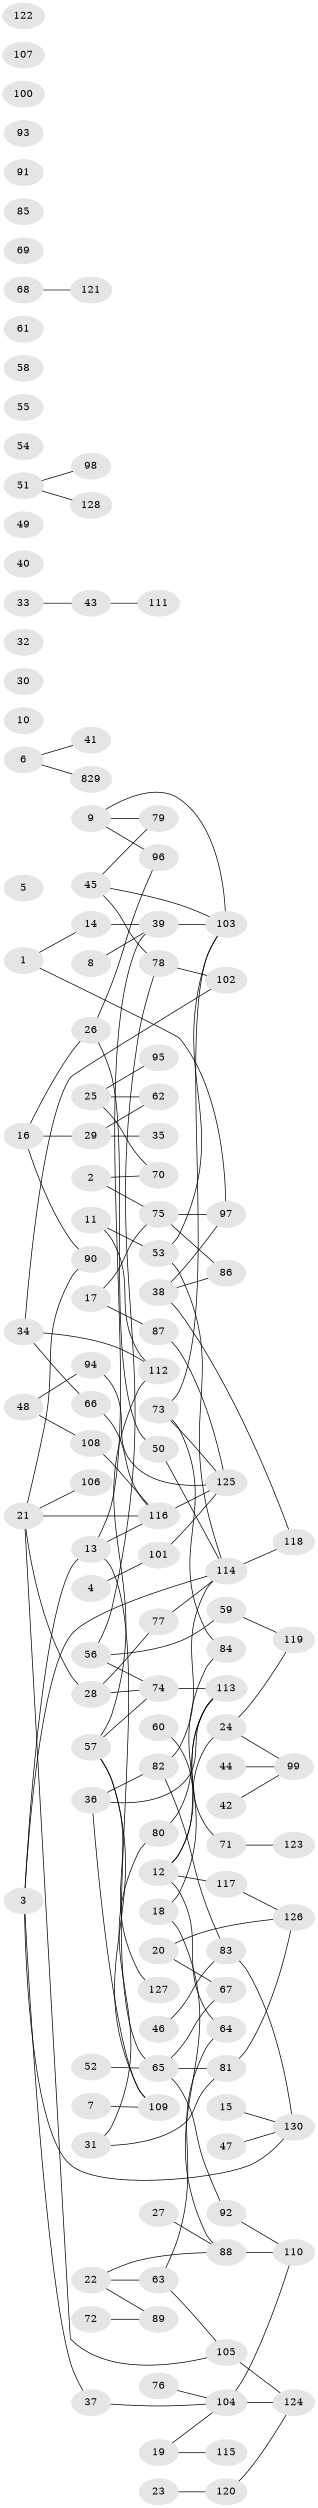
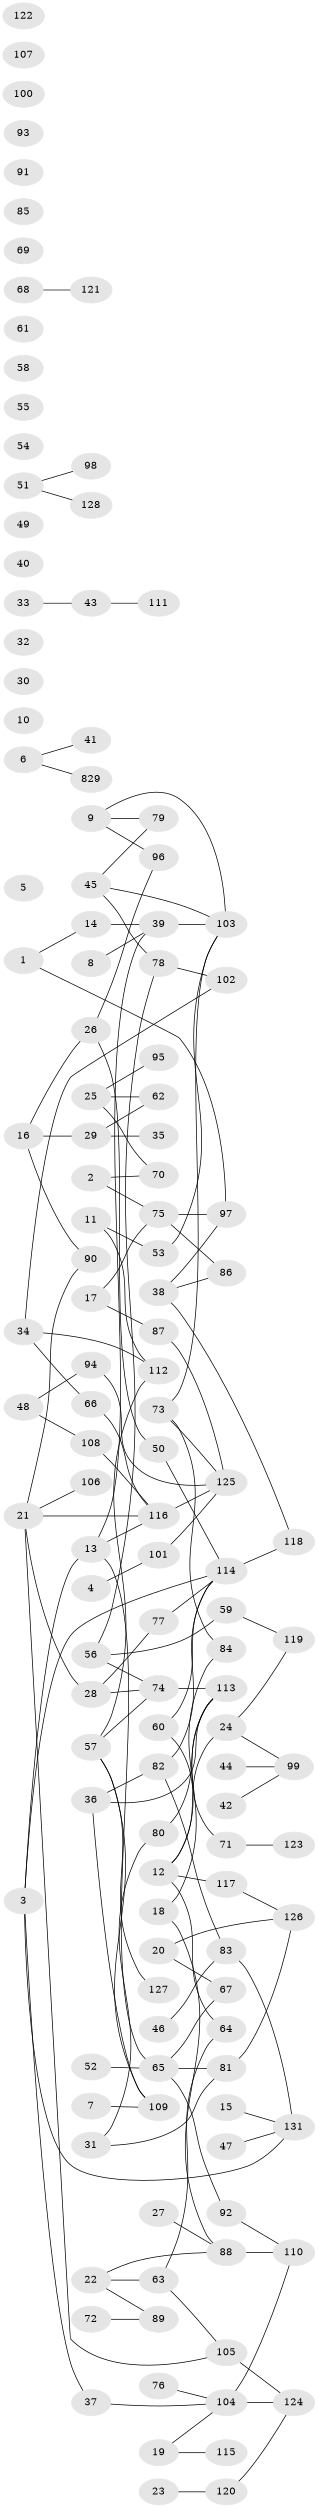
  graph {
    rankdir=LR
    node [color=gray90 style=filled]
    1
    14
    97
    39
    2
    70
    75
    86
    3
    13
    37
    114
-   130
+   130 [label=131]
    65
    116
    104
    118
    4
    101
    125
    5
    6
    41
    n24 [label=829]
    7
    109
    8
    103
    9
    79
    96
    10
    11
    53
    112
    12
    24
    64
    113
    117
    99
    119
    126
    67
    81
    92
    15
    16
    26
    29
    90
    50
    62
    35
    17
    87
    18
    84
    88
    110
    19
    115
    124
    20
    21
    28
    105
    106
    74
    77
    22
    63
    89
    23
    120
    25
    95
    27
    30
    31
    80
    32
    33
    43
    111
    34
    66
    102
    36
    82
    83
    38
    40
    42
    44
    45
    78
    46
    47
    48
    94
    108
    49
    51
    98
    128
    52
    54
    55
    56
    59
    57
    127
    58
    60
    71
    123
    61
    68
    121
    69
    72
    73
    76
    85
    91
    93
    100
    107
    122
    1 -- 14
    1 -- 97
    14 -- 39
    39 -- 103
    2 -- 70
    2 -- 75
    75 -- 97
    75 -- 86
    3 -- 13
    3 -- 37
    3 -- 114
    3 -- 130
    13 -- 39
    13 -- 65
    13 -- 116
    37 -- 104
    114 -- 118
    65 -- 67
    65 -- 81
    65 -- 92
    116 -- 125
    104 -- 110
    104 -- 124
    4 -- 101
    101 -- 125
    6 -- 41
    6 -- n24
    7 -- 109
    8 -- 39
    9 -- 103
    9 -- 79
    9 -- 96
    11 -- 53
    11 -- 112
    53 -- 103
    12 -- 24
    12 -- 64
    12 -- 113
    12 -- 117
    24 -- 99
    24 -- 119
    117 -- 126
    81 -- 126
    92 -- 110
    15 -- 130
    16 -- 26
    16 -- 29
    16 -- 90
    26 -- 96
    26 -- 50
    29 -- 62
    29 -- 35
    50 -- 114
    17 -- 75
    17 -- 87
    87 -- 125
    18 -- 84
    18 -- 88
    88 -- 110
    19 -- 104
    19 -- 115
    20 -- 126
    20 -- 67
    21 -- 116
    21 -- 90
    21 -- 28
    21 -- 105
    21 -- 106
    28 -- 74
    28 -- 77
    105 -- 124
    74 -- 113
    77 -- 114
    22 -- 88
    22 -- 63
    22 -- 89
    63 -- 64
    63 -- 105
    23 -- 120
    120 -- 124
    25 -- 70
    25 -- 62
    25 -- 95
    27 -- 88
    31 -- 81
    31 -- 80
    80 -- 113
    33 -- 43
    43 -- 111
    34 -- 112
    34 -- 66
    34 -- 102
    66 -- 116
    36 -- 109
    36 -- 113
    36 -- 82
    82 -- 114
    82 -- 83
    83 -- 130
    38 -- 97
    38 -- 86
    38 -- 118
    42 -- 99
    44 -- 99
    45 -- 103
    45 -- 79
    45 -- 78
    78 -- 102
    46 -- 83
    47 -- 130
    48 -- 94
    48 -- 108
    94 -- 125
    108 -- 116
    51 -- 98
    51 -- 128
    52 -- 65
    56 -- 74
    56 -- 78
    56 -- 59
    59 -- 119
    57 -- 109
    57 -- 112
    57 -- 74
    57 -- 127
-   53 -- 114
+   60 -- 114
    60 -- 71
    71 -- 123
    68 -- 121
    72 -- 89
    73 -- 125
    73 -- 103
    73 -- 84
    76 -- 104
  }
